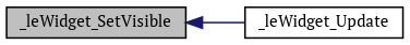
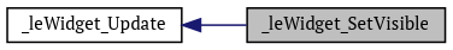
  digraph {
    rankdir=LR
    fontname="PT Serif"
    node [color=black fontname="PT Serif" fontsize=10 shape=record style=filled]
    n1 [fillcolor=grey75 fontcolor=black height=0.2 label=_leWidget_SetVisible width=0.4]
    n2 [fillcolor=white height=0.2 label=_leWidget_Update width=0.4]
-   n1 -> n2 [color=midnightblue dir=back fontname="PT Serif" fontsize=10 labelfontname=Helvetica labelfontsize=10 style=solid]
+   n2 -> n1 [color=midnightblue dir=back fontname="PT Serif" fontsize=10 labelfontname=Helvetica labelfontsize=10 style=solid]
  }
